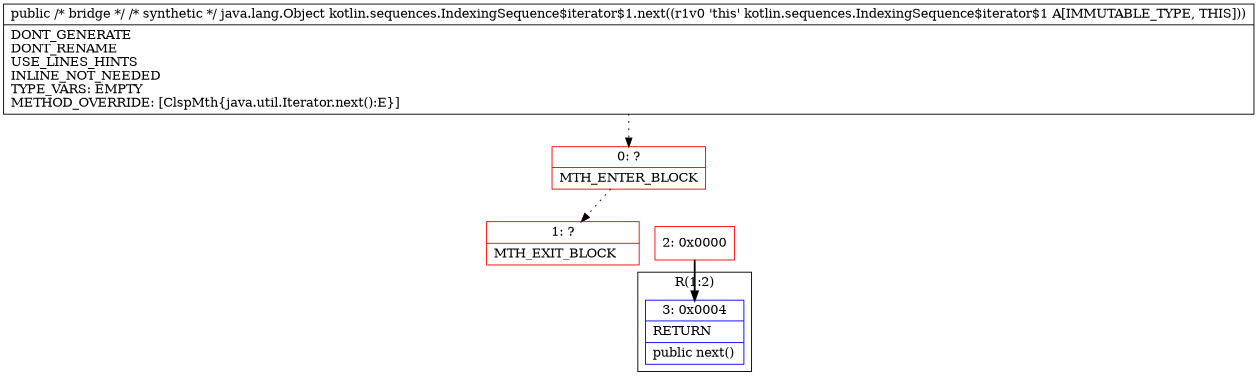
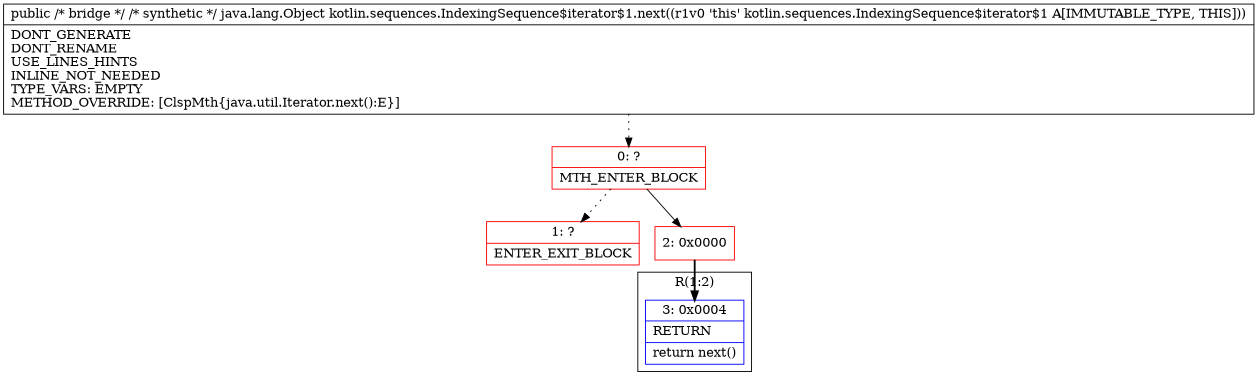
  digraph {
    node [color=red shape=record]
    edge [style=dotted]
-   n1 [color=blue label="{3\:\ 0x0004|RETURN\l|public next()\l}"]
-   n2 [label="{1\:\ ?|MTH_EXIT_BLOCK\l}"]
+   n1 [color=blue label="{3\:\ 0x0004|RETURN\l|return next()\l}"]
+   n2 [label="{1\:\ ?|ENTER_EXIT_BLOCK\l}"]
    n3 [label="{0\:\ ?|MTH_ENTER_BLOCK\l}"]
    n4 [label="{2\:\ 0x0000}"]
    n5 [label="{public \/* bridge *\/ \/* synthetic *\/ java.lang.Object kotlin.sequences.IndexingSequence$iterator$1.next((r1v0 'this' kotlin.sequences.IndexingSequence$iterator$1 A[IMMUTABLE_TYPE, THIS]))  | DONT_GENERATE\lDONT_RENAME\lUSE_LINES_HINTS\lINLINE_NOT_NEEDED\lTYPE_VARS: EMPTY\lMETHOD_OVERRIDE: [ClspMth\{java.util.Iterator.next():E\}]\l}" color=""]
    subgraph cluster_1 {
      label="R(1:2)"
      n1
    }
    n3 -> n2
+   n3 -> n4 [style=solid]
    n4 -> n1 [style=bold]
    n5 -> n3
  }
